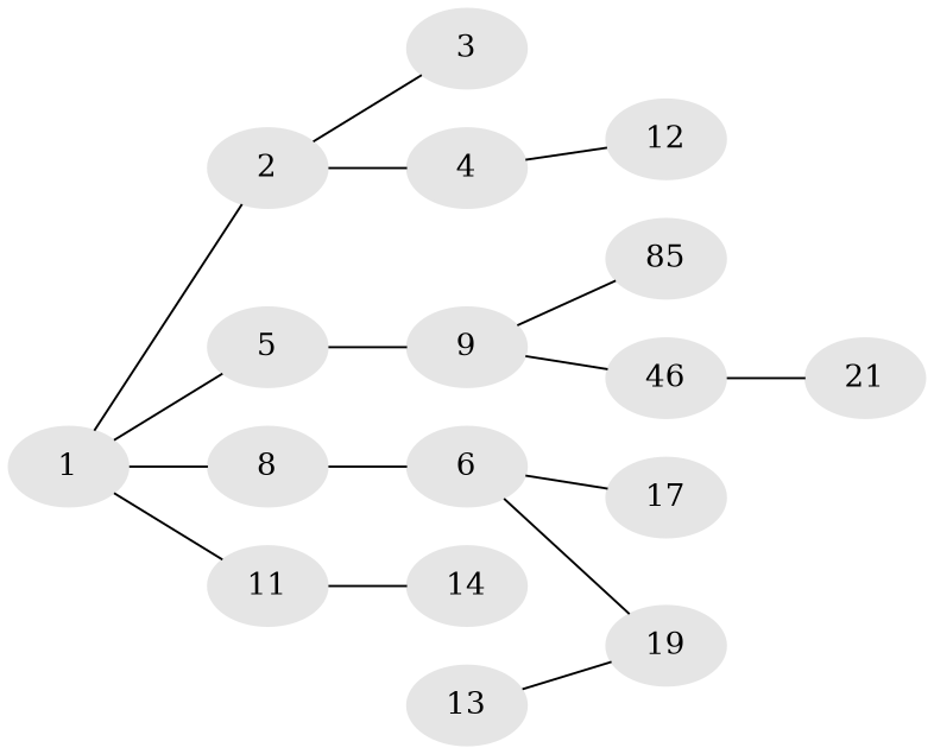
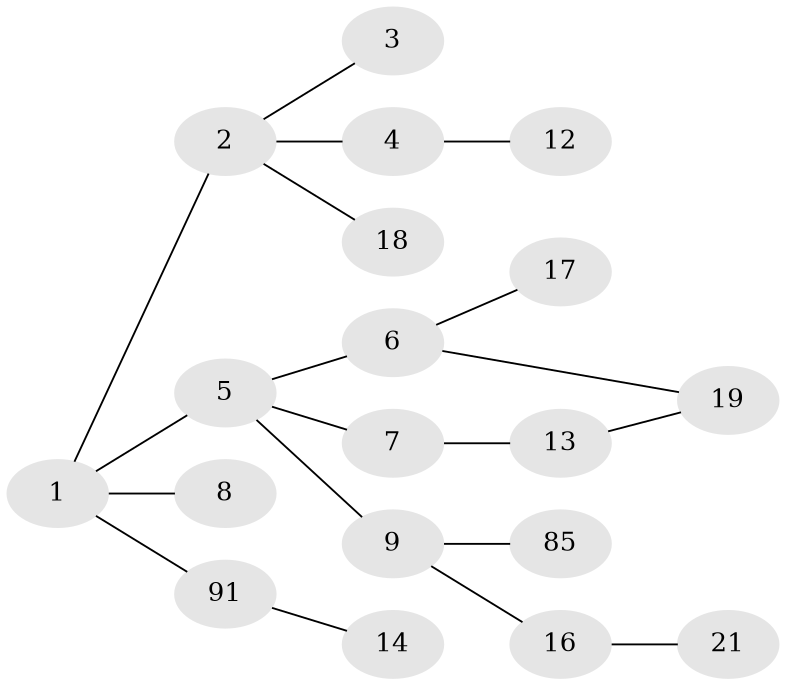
  graph {
    rankdir=LR
    node [color=gray90 style=filled]
    edge [weight=1.0]
    1
    2
    5
    8
-   11
+   11 [label=91]
    3
    4
+   18
    6
+   7
    9
    14
    12
    17
    19
    13
    n17 [label=85]
-   16 [label=46]
+   16
    21
    1 -- 2
    1 -- 5
    1 -- 8
    1 -- 11 [weight=2.0]
    2 -- 3
    2 -- 4 [weight=3.0]
-   8 -- 6 [weight=2.0]
+   2 -- 18
+   5 -- 6 [weight=2.0]
+   5 -- 7
    5 -- 9
    11 -- 14
    4 -- 12
    6 -- 17
    6 -- 19
+   7 -- 13
    9 -- n17
    9 -- 16
    13 -- 19
    16 -- 21
  }
